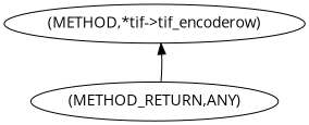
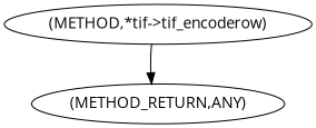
  digraph {
    fontname="Open Sans"
    node [fontname="Open Sans"]
    n1 [label=<(METHOD,*tif-&gt;tif_encoderow)>]
    n2 [label=<(METHOD_RETURN,ANY)>]
-   n2 -> n1 [fontname="Open Sans"]
+   n1 -> n2 [fontname="Open Sans"]
  }
